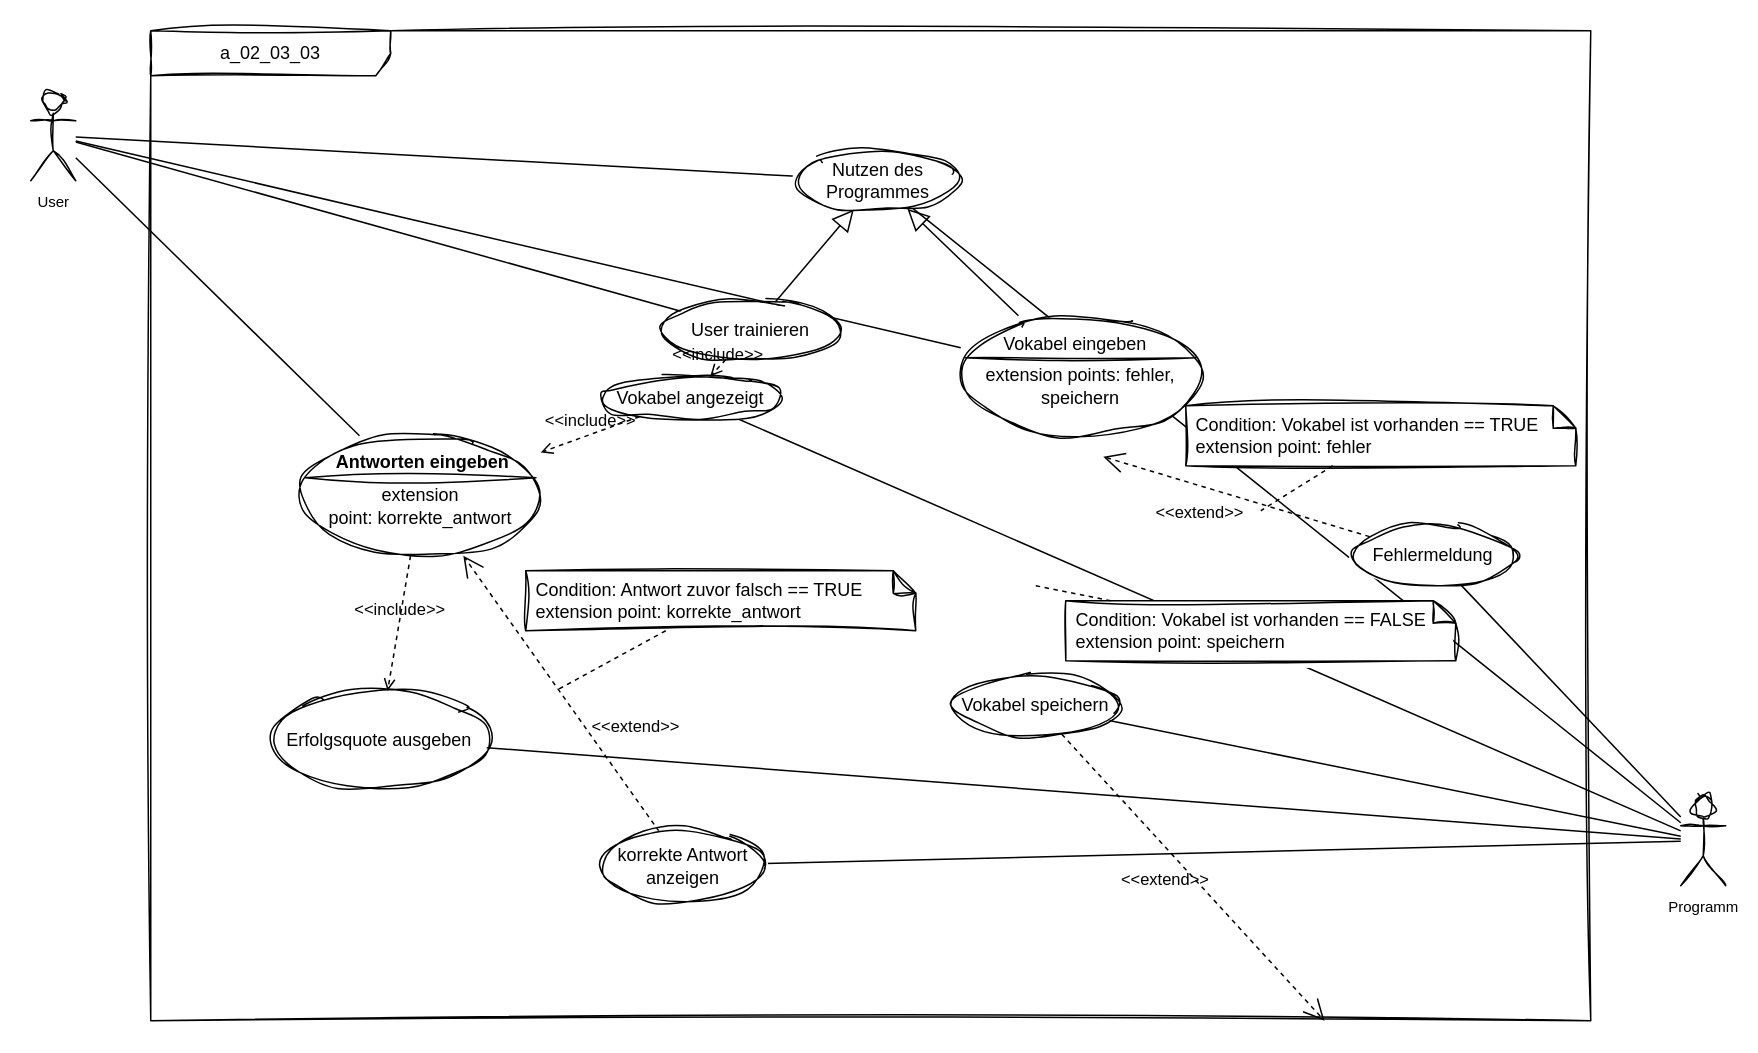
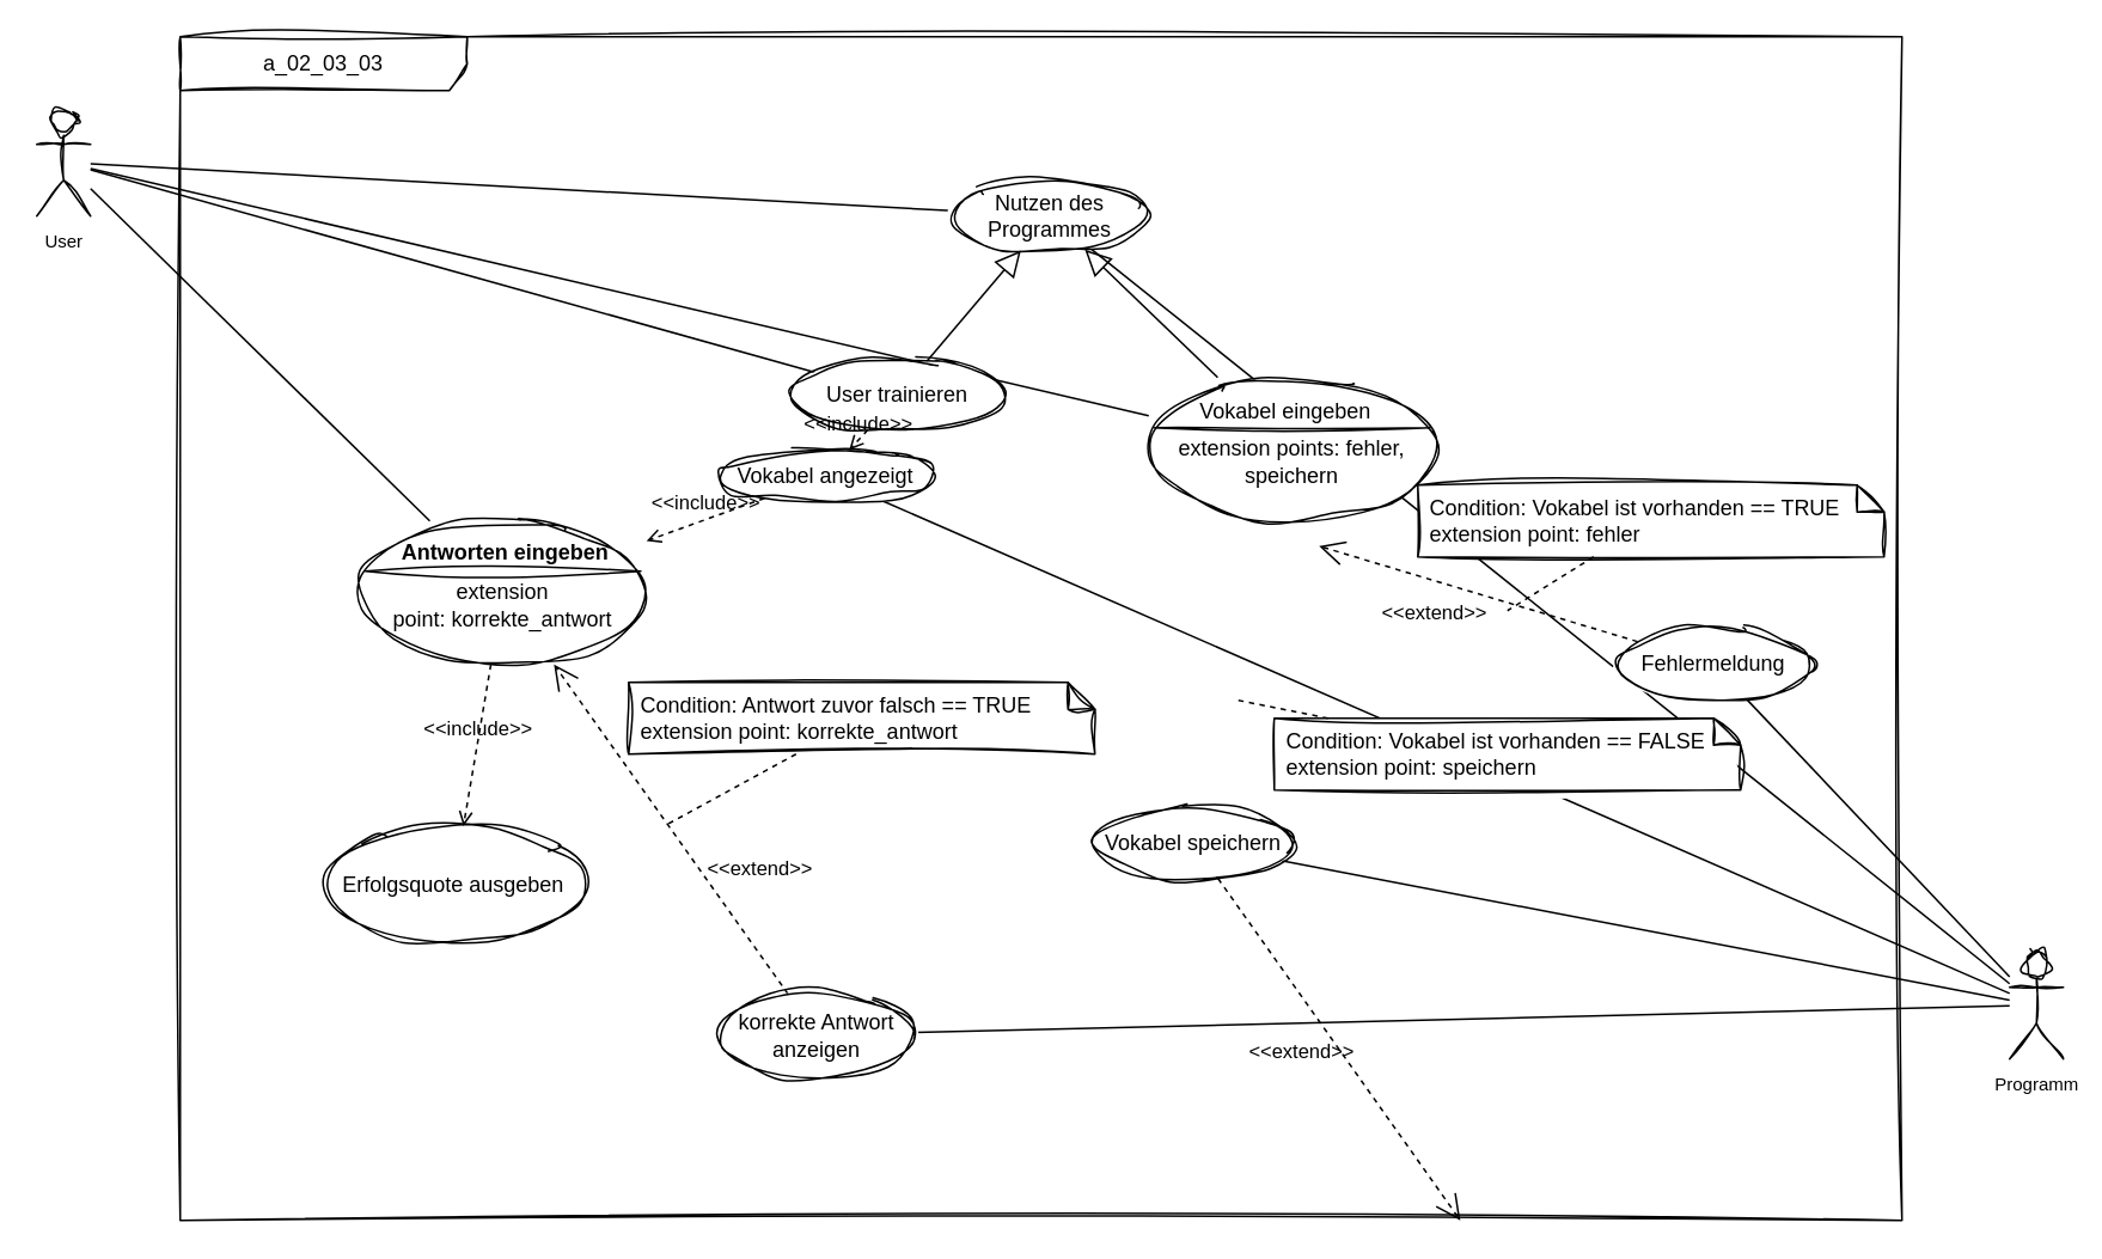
  <mxCell id="0" />
  <mxCell id="1" parent="0" />
  <mxCell id="2" value="a_02_03_03" style="shape=umlFrame;whiteSpace=wrap;html=1;pointerEvents=0;recursiveResize=0;container=1;collapsible=0;width=160;sketch=1;curveFitting=1;jiggle=2;" vertex="1" parent="1"><mxGeometry x="100" y="20" width="960" height="660" as="geometry" /></mxCell>
  <mxCell id="3" style="rounded=0;orthogonalLoop=1;jettySize=auto;html=1;endArrow=none;endFill=0;" edge="1" parent="1" source="7" target="15"><mxGeometry relative="1" as="geometry"><mxPoint x="490" y="135.727" as="targetPoint" /></mxGeometry></mxCell>
  <mxCell id="4" style="rounded=0;orthogonalLoop=1;jettySize=auto;html=1;endArrow=none;endFill=0;" edge="1" parent="1" source="7" target="16"><mxGeometry relative="1" as="geometry" /></mxCell>
  <mxCell id="5" style="rounded=0;orthogonalLoop=1;jettySize=auto;html=1;endArrow=none;endFill=0;" edge="1" parent="1" source="7" target="26"><mxGeometry relative="1" as="geometry" /></mxCell>
  <mxCell id="6" style="rounded=0;orthogonalLoop=1;jettySize=auto;html=1;endArrow=none;endFill=0;" edge="1" parent="1" source="7" target="36"><mxGeometry relative="1" as="geometry"><mxPoint x="267.542" y="330.327" as="targetPoint" /></mxGeometry></mxCell>
  <mxCell id="7" value="&lt;font style=&quot;font-size: 10px;&quot;&gt;User&lt;/font&gt;" style="shape=umlActor;html=1;verticalLabelPosition=bottom;verticalAlign=top;align=center;sketch=1;curveFitting=1;jiggle=2;" vertex="1" parent="1"><mxGeometry x="20" y="60" width="30" height="60" as="geometry" /></mxCell>
  <mxCell id="8" style="rounded=0;orthogonalLoop=1;jettySize=auto;html=1;endArrow=none;endFill=0;" edge="1" parent="1" source="14" target="15"><mxGeometry relative="1" as="geometry"><mxPoint x="700" y="135.943" as="targetPoint" /></mxGeometry></mxCell>
  <mxCell id="9" style="rounded=0;orthogonalLoop=1;jettySize=auto;html=1;endArrow=none;endFill=0;" edge="1" parent="1" source="14" target="21"><mxGeometry relative="1" as="geometry" /></mxCell>
  <mxCell id="10" style="rounded=0;orthogonalLoop=1;jettySize=auto;html=1;endArrow=none;endFill=0;" edge="1" parent="1" source="14" target="25"><mxGeometry relative="1" as="geometry" /></mxCell>
  <mxCell id="11" style="rounded=0;orthogonalLoop=1;jettySize=auto;html=1;endArrow=none;endFill=0;" edge="1" parent="1" source="14" target="27"><mxGeometry relative="1" as="geometry" /></mxCell>
- <mxCell id="12" style="rounded=0;orthogonalLoop=1;jettySize=auto;html=1;endArrow=none;endFill=0;" edge="1" parent="1" source="14" target="30"><mxGeometry relative="1" as="geometry" /></mxCell>
  <mxCell id="13" style="rounded=0;orthogonalLoop=1;jettySize=auto;html=1;endArrow=none;endFill=0;" edge="1" parent="1" source="14" target="35"><mxGeometry relative="1" as="geometry" /></mxCell>
  <mxCell id="14" value="&lt;font style=&quot;font-size: 10px;&quot;&gt;Programm&lt;/font&gt;" style="shape=umlActor;html=1;verticalLabelPosition=bottom;verticalAlign=top;align=center;sketch=1;curveFitting=1;jiggle=2;" vertex="1" parent="1"><mxGeometry x="1120" y="530" width="30" height="60" as="geometry" /></mxCell>
  <mxCell id="15" value="&lt;span style=&quot;font-weight: normal;&quot;&gt;Nutzen des Programmes&lt;/span&gt;" style="shape=ellipse;html=1;strokeWidth=1;fontStyle=1;whiteSpace=wrap;align=center;perimeter=ellipsePerimeter;sketch=1;curveFitting=1;jiggle=2;" vertex="1" parent="1"><mxGeometry x="530" y="100" width="110" height="40" as="geometry" /></mxCell>
  <mxCell id="16" value="&lt;br&gt;extension points: fehler, speichern" style="html=1;shape=mxgraph.sysml.useCaseExtPt;whiteSpace=wrap;align=center;sketch=1;curveFitting=1;jiggle=2;" vertex="1" parent="1"><mxGeometry x="640" y="210" width="160" height="80" as="geometry" /></mxCell>
  <mxCell id="17" value="&lt;span style=&quot;font-weight: normal;&quot;&gt;Vokabel eingeben&lt;/span&gt;" style="resizable=0;html=1;verticalAlign=middle;align=center;labelBackgroundColor=none;fontStyle=1;" connectable="0" vertex="1" parent="16"><mxGeometry x="80" y="17" as="geometry"><mxPoint x="-5" y="1" as="offset" /></mxGeometry></mxCell>
  <mxCell id="18" value="Condition: Vokabel ist vorhanden == TRUE&#10;extension point: fehler" style="shape=note;size=15;spacingLeft=5;align=left;whiteSpace=wrap;sketch=1;curveFitting=1;jiggle=2;" vertex="1" parent="1"><mxGeometry x="790" y="270" width="260" height="40" as="geometry" /></mxCell>
  <mxCell id="19" value="&amp;lt;&amp;lt;extend&amp;gt;&amp;gt;" style="align=right;html=1;verticalAlign=bottom;rounded=0;labelBackgroundColor=none;endArrow=open;endSize=12;dashed=1;" edge="1" parent="1" source="21"><mxGeometry x="-0.124" y="17" relative="1" as="geometry"><mxPoint x="735" y="304" as="targetPoint" /><mxPoint x="735" y="374" as="sourcePoint" /><mxPoint as="offset" /></mxGeometry></mxCell>
  <mxCell id="20" value="" style="edgeStyle=none;html=1;endArrow=none;rounded=0;labelBackgroundColor=none;dashed=1;" edge="1" source="18" parent="1"><mxGeometry relative="1" as="geometry"><mxPoint x="840" y="340" as="targetPoint" /></mxGeometry></mxCell>
  <mxCell id="21" value="&lt;span style=&quot;font-weight: normal;&quot;&gt;Fehlermeldung&lt;/span&gt;" style="shape=ellipse;html=1;strokeWidth=1;fontStyle=1;whiteSpace=wrap;align=center;perimeter=ellipsePerimeter;sketch=1;curveFitting=1;jiggle=2;" vertex="1" parent="1"><mxGeometry x="900" y="350" width="110" height="40" as="geometry" /></mxCell>
  <mxCell id="22" value="Condition: Vokabel ist vorhanden == FALSE&#10;extension point: speichern" style="shape=note;size=15;spacingLeft=5;align=left;whiteSpace=wrap;sketch=1;curveFitting=1;jiggle=2;" vertex="1" parent="1"><mxGeometry x="710" y="400" width="260" height="40" as="geometry" /></mxCell>
  <mxCell id="23" value="&amp;lt;&amp;lt;extend&amp;gt;&amp;gt;" style="align=right;html=1;verticalAlign=bottom;rounded=0;labelBackgroundColor=none;endArrow=open;endSize=12;dashed=1;" edge="1" source="25" parent="1" target="2"><mxGeometry x="0.118" y="2" relative="1" as="geometry"><mxPoint x="535" y="427" as="targetPoint" /><mxPoint x="535" y="497" as="sourcePoint" /><mxPoint as="offset" /></mxGeometry></mxCell>
  <mxCell id="24" value="" style="edgeStyle=none;html=1;endArrow=none;rounded=0;labelBackgroundColor=none;dashed=1;" edge="1" source="22" parent="1"><mxGeometry relative="1" as="geometry"><mxPoint x="690" y="390" as="targetPoint" /></mxGeometry></mxCell>
- <mxCell id="25" value="&lt;span style=&quot;font-weight: normal;&quot;&gt;Vokabel speichern&lt;/span&gt;" style="shape=ellipse;html=1;strokeWidth=1;fontStyle=1;whiteSpace=wrap;align=center;perimeter=ellipsePerimeter;sketch=1;curveFitting=1;jiggle=2;" vertex="1" parent="1"><mxGeometry x="635" y="450" width="110" height="40" as="geometry" /></mxCell>
+ <mxCell id="25" value="&lt;span style=&quot;font-weight: normal;&quot;&gt;Vokabel speichern&lt;/span&gt;" style="shape=ellipse;html=1;strokeWidth=1;fontStyle=1;whiteSpace=wrap;align=center;perimeter=ellipsePerimeter;sketch=1;curveFitting=1;jiggle=2;" vertex="1" parent="1"><mxGeometry x="610" y="450" width="110" height="40" as="geometry" /></mxCell>
  <mxCell id="26" value="&lt;span style=&quot;font-weight: normal;&quot;&gt;User trainieren&lt;/span&gt;" style="shape=ellipse;html=1;strokeWidth=1;fontStyle=1;whiteSpace=wrap;align=center;perimeter=ellipsePerimeter;sketch=1;curveFitting=1;jiggle=2;" vertex="1" parent="1"><mxGeometry x="440" y="200" width="120" height="40" as="geometry" /></mxCell>
  <mxCell id="27" value="&lt;span style=&quot;font-weight: normal;&quot;&gt;Vokabel angezeigt&lt;/span&gt;" style="shape=ellipse;html=1;strokeWidth=1;fontStyle=1;whiteSpace=wrap;align=center;perimeter=ellipsePerimeter;sketch=1;curveFitting=1;jiggle=2;" vertex="1" parent="1"><mxGeometry x="400" y="250" width="120" height="30" as="geometry" /></mxCell>
  <mxCell id="28" value="&amp;lt;&amp;lt;include&amp;gt;&amp;gt;" style="edgeStyle=none;html=1;endArrow=open;verticalAlign=bottom;dashed=1;labelBackgroundColor=none;rounded=0;" edge="1" parent="1" source="26" target="27"><mxGeometry width="160" relative="1" as="geometry"><mxPoint x="480" y="270" as="sourcePoint" /><mxPoint x="640" y="270" as="targetPoint" /></mxGeometry></mxCell>
  <mxCell id="29" value="&amp;lt;&amp;lt;include&amp;gt;&amp;gt;" style="edgeStyle=none;html=1;endArrow=open;verticalAlign=bottom;dashed=1;labelBackgroundColor=none;rounded=0;" edge="1" parent="1" source="27" target="36"><mxGeometry width="160" relative="1" as="geometry"><mxPoint x="371.07" y="320.31" as="sourcePoint" /><mxPoint x="320.138" y="333.851" as="targetPoint" /></mxGeometry></mxCell>
  <mxCell id="30" value="&lt;span style=&quot;font-weight: normal;&quot;&gt;Erfolgsquote ausgeben&lt;/span&gt;" style="shape=ellipse;html=1;strokeWidth=1;fontStyle=1;whiteSpace=wrap;align=center;perimeter=ellipsePerimeter;sketch=1;curveFitting=1;jiggle=2;" vertex="1" parent="1"><mxGeometry x="180" y="460" width="145" height="65" as="geometry" /></mxCell>
  <mxCell id="31" value="&amp;lt;&amp;lt;include&amp;gt;&amp;gt;" style="edgeStyle=none;html=1;endArrow=open;verticalAlign=bottom;dashed=1;labelBackgroundColor=none;rounded=0;" edge="1" target="30" parent="1" source="36"><mxGeometry width="160" relative="1" as="geometry"><mxPoint x="275.577" y="359.959" as="sourcePoint" /><mxPoint x="320.07" y="450.34" as="targetPoint" /></mxGeometry></mxCell>
  <mxCell id="32" value="Condition: Antwort zuvor falsch == TRUE&#10;extension point: korrekte_antwort" style="shape=note;size=15;spacingLeft=5;align=left;whiteSpace=wrap;sketch=1;curveFitting=1;jiggle=2;" vertex="1" parent="1"><mxGeometry x="350" y="380" width="260" height="40" as="geometry" /></mxCell>
  <mxCell id="33" value="&amp;lt;&amp;lt;extend&amp;gt;&amp;gt;" style="align=right;html=1;verticalAlign=bottom;rounded=0;labelBackgroundColor=none;endArrow=open;endSize=12;dashed=1;" edge="1" source="35" parent="1" target="36"><mxGeometry x="-0.639" y="-48" relative="1" as="geometry"><mxPoint x="291.165" y="359.738" as="targetPoint" /><mxPoint x="270" y="647" as="sourcePoint" /><mxPoint as="offset" /></mxGeometry></mxCell>
  <mxCell id="34" value="" style="edgeStyle=none;html=1;endArrow=none;rounded=0;labelBackgroundColor=none;dashed=1;" edge="1" source="32" parent="1"><mxGeometry relative="1" as="geometry"><mxPoint x="370" y="460" as="targetPoint" /></mxGeometry></mxCell>
  <mxCell id="35" value="&lt;span style=&quot;font-weight: normal;&quot;&gt;korrekte Antwort anzeigen&lt;/span&gt;" style="shape=ellipse;html=1;strokeWidth=1;fontStyle=1;whiteSpace=wrap;align=center;perimeter=ellipsePerimeter;sketch=1;curveFitting=1;jiggle=2;" vertex="1" parent="1"><mxGeometry x="400" y="553" width="110" height="47" as="geometry" /></mxCell>
  <mxCell id="36" value="&lt;br&gt;extension point:&amp;nbsp;korrekte_antwort" style="html=1;shape=mxgraph.sysml.useCaseExtPt;whiteSpace=wrap;align=center;sketch=1;curveFitting=1;jiggle=2;" vertex="1" parent="1"><mxGeometry x="200" y="290" width="160" height="80" as="geometry" /></mxCell>
  <mxCell id="37" value="Antworten eingeben" style="resizable=0;html=1;verticalAlign=middle;align=center;labelBackgroundColor=none;fontStyle=1;" connectable="0" vertex="1" parent="36"><mxGeometry x="80" y="17" as="geometry" /></mxCell>
  <mxCell id="38" value="" style="edgeStyle=none;html=1;endArrow=block;endFill=0;endSize=12;verticalAlign=bottom;rounded=0;" edge="1" parent="1" source="26" target="15"><mxGeometry width="160" relative="1" as="geometry"><mxPoint x="480" y="270" as="sourcePoint" /><mxPoint x="640" y="270" as="targetPoint" /></mxGeometry></mxCell>
  <mxCell id="39" value="" style="edgeStyle=none;html=1;endArrow=block;endFill=0;endSize=12;verticalAlign=bottom;rounded=0;" edge="1" parent="1" source="16" target="15"><mxGeometry width="160" relative="1" as="geometry"><mxPoint x="480" y="270" as="sourcePoint" /><mxPoint x="640" y="270" as="targetPoint" /></mxGeometry></mxCell>
